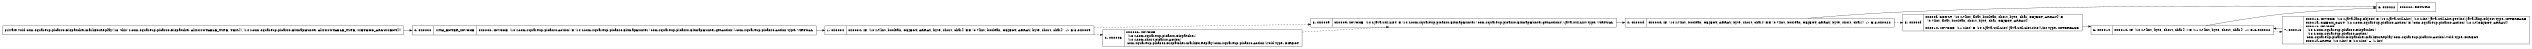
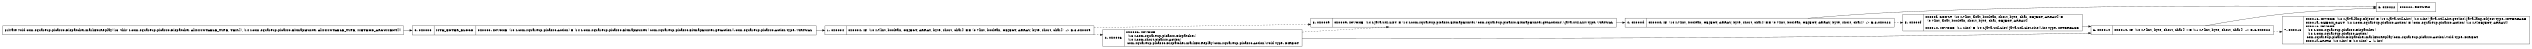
  digraph {
    rankdir=LR
    node [shape=record]
-   n1 [label="{0\:\ 0x0000|MTH_ENTER_INVOKE\l|0x0000: INVOKE  (r0 I:com.squareup.picasso.Action) = (r4 I:com.squareup.picasso.BitmapHunter) com.squareup.picasso.BitmapHunter.getAction():com.squareup.picasso.Action type: VIRTUAL \l}"]
+   n1 [label="{0\:\ 0x0000|MTH_ENTER_BLOCK\l|0x0000: INVOKE  (r0 I:com.squareup.picasso.Action) = (r4 I:com.squareup.picasso.BitmapHunter) com.squareup.picasso.BitmapHunter.getAction():com.squareup.picasso.Action type: VIRTUAL \l}"]
    n2 [label="{1\:\ 0x0004|0x0004: IF  (r0 I:?[int, boolean, OBJECT, ARRAY, byte, short, char]) == (0 ?[int, boolean, OBJECT, ARRAY, byte, short, char])  \-\> B:3:0x0009 \l}"]
    n3 [label="{2\:\ 0x0006|0x0006: INVOKE  \l  (r3 I:com.squareup.picasso.Dispatcher)\l  (r0 I:com.short.picasso.Action)\l com.squareup.picasso.Dispatcher.markForReplay(com.squareup.picasso.Action):void type: DIRECT \l}"]
    n4 [label="{3\:\ 0x0009|0x0009: INVOKE  (r4 I:java.util.List) = (r4 I:com.squareup.picasso.BitmapHunter) com.squareup.picasso.BitmapHunter.getActions():java.util.List type: VIRTUAL \l}"]
    n5 [label="{4\:\ 0x000d|0x000d: IF  (r4 I:?[int, boolean, OBJECT, ARRAY, byte, short, char]) == (0 ?[int, boolean, OBJECT, ARRAY, byte, short, char])  \-\> B:8:0x0022 \l}"]
    n6 [label="{5\:\ 0x000f|0x000f: CONST  (r0 I:?[int, float, boolean, short, byte, char, OBJECT, ARRAY]) = \l  (0 ?[int, float, boolean, short, byte, char, OBJECT, ARRAY])\l \l0x0010: INVOKE  (r1 I:int) = (r4 I:java.util.List) java.util.List.size():int type: INTERFACE \l}"]
    n7 [label="{8\:\ 0x0022|0x0022: RETURN   \l}"]
    n8 [label="{6\:\ 0x0014|0x0014: IF  (r0 I:?[int, byte, short, char]) \>= (r1 I:?[int, byte, short, char])  \-\> B:8:0x0022 \l}"]
    n9 [label="{7\:\ 0x0016|0x0016: INVOKE  (r2 I:java.lang.Object) = (r4 I:java.util.List), (r0 I:int) java.util.List.get(int):java.lang.Object type: INTERFACE \l0x001a: CHECK_CAST  (r2 I:com.squareup.picasso.Action) = (com.squareup.picasso.Action) (r2 I:?[OBJECT, ARRAY]) \l0x001c: INVOKE  \l  (r3 I:com.squareup.picasso.Dispatcher)\l  (r2 I:com.squareup.picasso.Action)\l com.squareup.picasso.Dispatcher.markForReplay(com.squareup.picasso.Action):void type: DIRECT \l0x001f: ARITH  (r0 I:int) = (r0 I:int) + (1 int) \l}"]
    n10 [label="{private void com.squareup.picasso.Dispatcher.markForReplay((r3 'this' I:com.squareup.picasso.Dispatcher A[IMMUTABLE_TYPE, THIS]), (r4 I:com.squareup.picasso.BitmapHunter A[IMMUTABLE_TYPE, METHOD_ARGUMENT])) }"]
    n1 -> n2
    n2 -> n3 [style=dashed]
    n2 -> n4 [style=dashed]
    n3 -> n4 [style=dashed]
    n4 -> n5
    n5 -> n6 [style=dashed]
    n5 -> n7
    n6 -> n8
    n8 -> n7
    n8 -> n9 [style=dashed]
-   n9 -> n8
+   n3 -> n8
    n10 -> n1
  }
